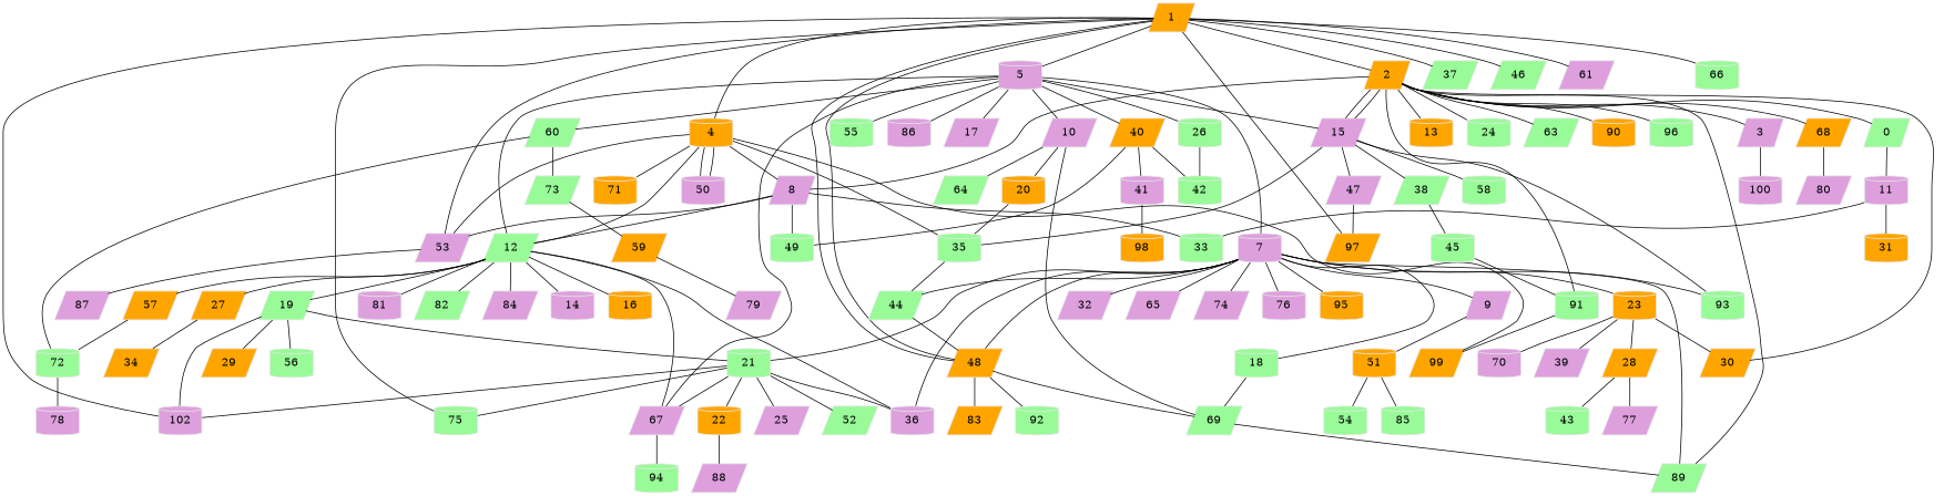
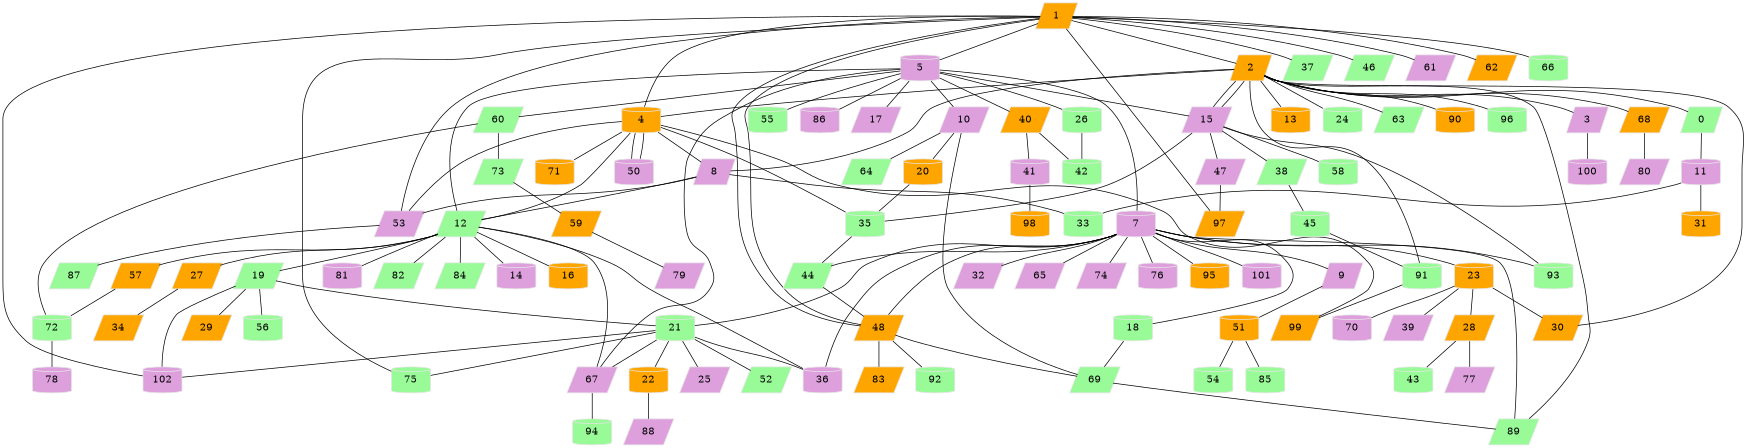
  graph {
    node [color=gray90 fillcolor=palegreen shape=parallelogram style=filled]
    1 [fillcolor=orange]
    2 [fillcolor=orange]
    4 [fillcolor=orange shape=cylinder]
    5 [fillcolor=plum shape=cylinder]
    37
    46
    48 [fillcolor=orange]
    53 [fillcolor=plum]
    61 [fillcolor=plum]
+   62 [fillcolor=orange]
    66 [shape=cylinder]
    75 [shape=cylinder]
    97 [fillcolor=orange]
    102 [fillcolor=plum shape=cylinder]
    3 [fillcolor=plum]
    n16 [label=0]
    8 [fillcolor=plum]
    13 [fillcolor=orange shape=cylinder]
    15 [fillcolor=plum]
    24 [shape=cylinder]
    30 [fillcolor=orange]
    63
    68 [fillcolor=orange]
    89
    90 [fillcolor=orange shape=cylinder]
    91 [shape=cylinder]
    96 [shape=cylinder]
    12
    35 [shape=cylinder]
    50 [fillcolor=plum shape=cylinder]
    71 [fillcolor=orange shape=cylinder]
    99 [fillcolor=orange]
    7 [fillcolor=plum shape=cylinder]
    10 [fillcolor=plum]
    17 [fillcolor=plum]
    26 [shape=cylinder]
    40 [fillcolor=orange]
    55 [shape=cylinder]
    60
    67 [fillcolor=plum]
    86 [fillcolor=plum shape=cylinder]
    69
    83 [fillcolor=orange]
    92 [shape=cylinder]
-   87 [fillcolor=plum]
+   87
    100 [fillcolor=plum shape=cylinder]
    11 [fillcolor=plum shape=cylinder]
    33 [shape=cylinder]
-   49 [shape=cylinder]
    93 [shape=cylinder]
    38
    47 [fillcolor=plum]
    58 [shape=cylinder]
    80 [fillcolor=plum]
    36 [fillcolor=plum shape=cylinder]
    14 [fillcolor=plum shape=cylinder]
    16 [fillcolor=orange shape=cylinder]
    19
    27 [fillcolor=orange]
    57 [fillcolor=orange]
    81 [fillcolor=plum shape=cylinder]
    82
-   84 [fillcolor=plum]
+   84
    44
    9 [fillcolor=plum]
    18 [shape=cylinder]
    21 [shape=cylinder]
    23 [fillcolor=orange shape=cylinder]
    32 [fillcolor=plum]
    65 [fillcolor=plum]
    74 [fillcolor=plum]
    76 [fillcolor=plum shape=cylinder]
    95 [fillcolor=orange shape=cylinder]
+   101 [fillcolor=plum shape=cylinder]
    20 [fillcolor=orange shape=cylinder]
    64
    42 [shape=cylinder]
    41 [fillcolor=plum shape=cylinder]
    72 [shape=cylinder]
    73
    94 [shape=cylinder]
    31 [fillcolor=orange shape=cylinder]
    51 [fillcolor=orange shape=cylinder]
    22 [fillcolor=orange shape=cylinder]
    25 [fillcolor=plum]
    52
    28 [fillcolor=orange]
    39 [fillcolor=plum]
    70 [fillcolor=plum shape=cylinder]
    59 [fillcolor=orange]
    79 [fillcolor=plum]
    54 [shape=cylinder]
    85 [shape=cylinder]
    29 [fillcolor=orange]
    56 [shape=cylinder]
    34 [fillcolor=orange]
    45 [shape=cylinder]
    88 [fillcolor=plum]
    43 [shape=cylinder]
    77 [fillcolor=plum]
    98 [fillcolor=orange shape=cylinder]
    78 [fillcolor=plum shape=cylinder]
    1 -- 2
    1 -- 4
    1 -- 5
    1 -- 37
    1 -- 46
    1 -- 48
    1 -- 48
    1 -- 53
    1 -- 61
+   1 -- 62
    1 -- 66
    1 -- 75
    1 -- 97
    1 -- 102
+   2 -- 4
    2 -- 3
    2 -- n16
    2 -- 8
    2 -- 13
    2 -- 15
    2 -- 15
    2 -- 24
    2 -- 30
    2 -- 63
    2 -- 68
    2 -- 89
    2 -- 90
    2 -- 91
    2 -- 96
    4 -- 53
    4 -- 8
    4 -- 12
    4 -- 35
    4 -- 50
    4 -- 50
    4 -- 71
    4 -- 99
    5 -- 15
    5 -- 12
    5 -- 7
    5 -- 10
    5 -- 17
    5 -- 26
    5 -- 40
    5 -- 55
    5 -- 60
    5 -- 67
    5 -- 86
    48 -- 69
    48 -- 83
    48 -- 92
    53 -- 87
    3 -- 100
    n16 -- 11
    8 -- 53
    8 -- 12
    8 -- 33
-   8 -- 49
    15 -- 35
    15 -- 93
    15 -- 38
    15 -- 47
    15 -- 58
    68 -- 80
    91 -- 99
    12 -- 67
    12 -- 36
    12 -- 14
    12 -- 16
    12 -- 19
    12 -- 27
    12 -- 57
    12 -- 81
    12 -- 82
    12 -- 84
    35 -- 44
    7 -- 48
    7 -- 89
    7 -- 93
    7 -- 36
    7 -- 44
    7 -- 9
    7 -- 18
    7 -- 21
    7 -- 23
    7 -- 32
    7 -- 65
    7 -- 74
    7 -- 76
    7 -- 95
+   7 -- 101
    10 -- 69
    10 -- 20
    10 -- 64
    26 -- 42
-   40 -- 49
    40 -- 42
    40 -- 41
    60 -- 72
    60 -- 73
    67 -- 94
    69 -- 89
    11 -- 33
    11 -- 31
    38 -- 45
    47 -- 97
    19 -- 102
    19 -- 21
    19 -- 29
    19 -- 56
    27 -- 34
    57 -- 72
    44 -- 48
    9 -- 51
    18 -- 69
    21 -- 75
    21 -- 102
    21 -- 67
    21 -- 36
    21 -- 22
    21 -- 25
    21 -- 52
    23 -- 30
    23 -- 28
    23 -- 39
    23 -- 70
    20 -- 35
    41 -- 98
    72 -- 78
    73 -- 59
    51 -- 54
    51 -- 85
    22 -- 88
    28 -- 43
    28 -- 77
    59 -- 79
    45 -- 91
  }
